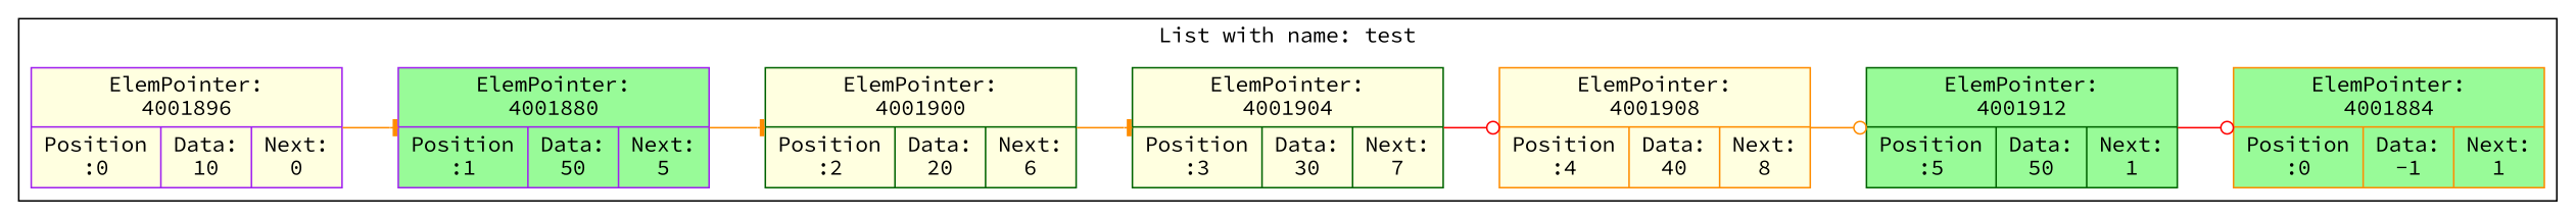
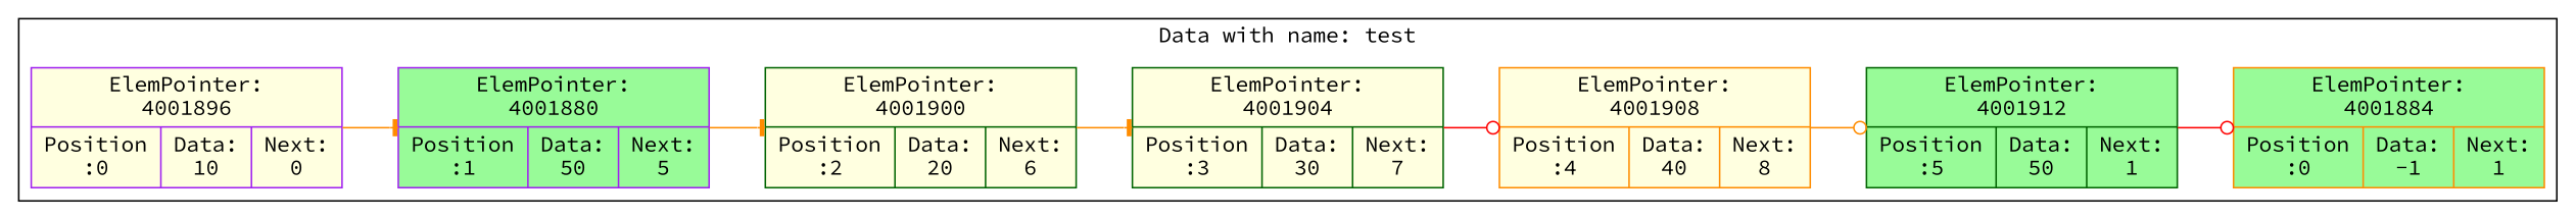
  digraph {
    rankdir=LR
    fontname="Source Code Pro"
    node [shape=record style=filled fillcolor=lightyellow color=darkgreen fontname="Source Code Pro"]
    edge [color=darkorange arrowhead=tee fontname="Source Code Pro"]
    n1 [label="ElemPointer:\n4001896 | {Position\n:0 | Data:\n10 | Next:\n0}" color=purple]
    n2 [label="ElemPointer:\n4001880 | {Position\n:1 | Data:\n50 | Next:\n5}" fillcolor=palegreen color=purple]
    n3 [label="ElemPointer:\n4001900 | {Position\n:2 | Data:\n20 | Next:\n6}"]
    n4 [label="ElemPointer:\n4001904 | {Position\n:3 | Data:\n30 | Next:\n7}"]
    n5 [label="ElemPointer:\n4001908 | {Position\n:4 | Data:\n40 | Next:\n8}" color=darkorange]
    n6 [label="ElemPointer:\n4001912 | {Position\n:5 | Data:\n50 | Next:\n1}" fillcolor=palegreen]
    n7 [label="ElemPointer:\n4001884 | {Position\n:0 | Data:\n-1 | Next:\n1}" fillcolor=palegreen color=darkorange]
    subgraph cluster_1 {
-     label="List with name: test"
+     label="Data with name: test"
      n1
      n2
      n3
      n4
      n5
      n6
      n7
    }
    n1 -> n2
    n2 -> n3
    n3 -> n4
    n4 -> n5 [color=red arrowhead=odot]
    n5 -> n6 [arrowhead=odot]
    n6 -> n7 [color=red arrowhead=odot]
  }
